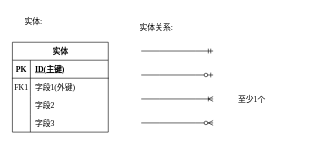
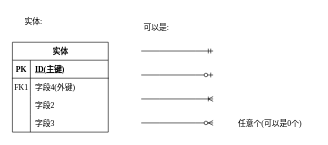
  <mxCell id="0" />
  <mxCell id="1" parent="0" />
  <mxCell id="2" value="实体" style="shape=table;startSize=30;container=1;collapsible=1;childLayout=tableLayout;fixedRows=1;rowLines=0;fontStyle=1;align=center;resizeLast=1;html=1;fontFamily=宋体;fontSize=13;" parent="1" vertex="1"><mxGeometry y="70" width="160" height="150" as="geometry" x="20" /></mxCell>
  <mxCell id="3" value="" style="shape=tableRow;horizontal=0;startSize=0;swimlaneHead=0;swimlaneBody=0;fillColor=none;collapsible=0;dropTarget=0;points=[[0,0.5],[1,0.5]];portConstraint=eastwest;top=0;left=0;right=0;bottom=1;fontFamily=宋体;fontSize=13;" parent="2" vertex="1"><mxGeometry y="30" width="160" height="30" as="geometry" /></mxCell>
  <mxCell id="4" value="PK" style="shape=partialRectangle;connectable=0;fillColor=none;top=0;left=0;bottom=0;right=0;fontStyle=1;overflow=hidden;whiteSpace=wrap;html=1;fontFamily=宋体;fontSize=13;" parent="3" vertex="1"><mxGeometry width="30" height="30" as="geometry"><mxRectangle width="30" height="30" as="alternateBounds" /></mxGeometry></mxCell>
  <mxCell id="5" value="ID(主键)" style="shape=partialRectangle;connectable=0;fillColor=none;top=0;left=0;bottom=0;right=0;align=left;spacingLeft=6;fontStyle=5;overflow=hidden;whiteSpace=wrap;html=1;fontFamily=宋体;fontSize=13;" parent="3" vertex="1"><mxGeometry x="30" width="130" height="30" as="geometry"><mxRectangle width="130" height="30" as="alternateBounds" /></mxGeometry></mxCell>
  <mxCell id="6" value="" style="shape=tableRow;horizontal=0;startSize=0;swimlaneHead=0;swimlaneBody=0;fillColor=none;collapsible=0;dropTarget=0;points=[[0,0.5],[1,0.5]];portConstraint=eastwest;top=0;left=0;right=0;bottom=0;fontFamily=宋体;fontSize=13;" parent="2" vertex="1"><mxGeometry y="60" width="160" height="30" as="geometry" /></mxCell>
  <mxCell id="7" value="FK1" style="shape=partialRectangle;connectable=0;fillColor=none;top=0;left=0;bottom=0;right=0;editable=1;overflow=hidden;whiteSpace=wrap;html=1;fontFamily=宋体;fontSize=13;" parent="6" vertex="1"><mxGeometry width="30" height="30" as="geometry"><mxRectangle width="30" height="30" as="alternateBounds" /></mxGeometry></mxCell>
- <mxCell id="8" value="字段1(外键)" style="shape=partialRectangle;connectable=0;fillColor=none;top=0;left=0;bottom=0;right=0;align=left;spacingLeft=6;overflow=hidden;whiteSpace=wrap;html=1;fontFamily=宋体;fontSize=13;" parent="6" vertex="1"><mxGeometry x="30" width="130" height="30" as="geometry"><mxRectangle width="130" height="30" as="alternateBounds" /></mxGeometry></mxCell>
+ <mxCell id="8" value="字段4(外键)" style="shape=partialRectangle;connectable=0;fillColor=none;top=0;left=0;bottom=0;right=0;align=left;spacingLeft=6;overflow=hidden;whiteSpace=wrap;html=1;fontFamily=宋体;fontSize=13;" parent="6" vertex="1"><mxGeometry x="30" width="130" height="30" as="geometry"><mxRectangle width="130" height="30" as="alternateBounds" /></mxGeometry></mxCell>
  <mxCell id="9" value="" style="shape=tableRow;horizontal=0;startSize=0;swimlaneHead=0;swimlaneBody=0;fillColor=none;collapsible=0;dropTarget=0;points=[[0,0.5],[1,0.5]];portConstraint=eastwest;top=0;left=0;right=0;bottom=0;fontFamily=宋体;fontSize=13;" parent="2" vertex="1"><mxGeometry y="90" width="160" height="30" as="geometry" /></mxCell>
  <mxCell id="10" value="" style="shape=partialRectangle;connectable=0;fillColor=none;top=0;left=0;bottom=0;right=0;editable=1;overflow=hidden;whiteSpace=wrap;html=1;fontFamily=宋体;fontSize=13;" parent="9" vertex="1"><mxGeometry width="30" height="30" as="geometry"><mxRectangle width="30" height="30" as="alternateBounds" /></mxGeometry></mxCell>
  <mxCell id="11" value="字段2" style="shape=partialRectangle;connectable=0;fillColor=none;top=0;left=0;bottom=0;right=0;align=left;spacingLeft=6;overflow=hidden;whiteSpace=wrap;html=1;fontFamily=宋体;fontSize=13;" parent="9" vertex="1"><mxGeometry x="30" width="130" height="30" as="geometry"><mxRectangle width="130" height="30" as="alternateBounds" /></mxGeometry></mxCell>
  <mxCell id="12" value="" style="shape=tableRow;horizontal=0;startSize=0;swimlaneHead=0;swimlaneBody=0;fillColor=none;collapsible=0;dropTarget=0;points=[[0,0.5],[1,0.5]];portConstraint=eastwest;top=0;left=0;right=0;bottom=0;fontFamily=宋体;fontSize=13;" parent="2" vertex="1"><mxGeometry y="120" width="160" height="30" as="geometry" /></mxCell>
  <mxCell id="13" value="" style="shape=partialRectangle;connectable=0;fillColor=none;top=0;left=0;bottom=0;right=0;editable=1;overflow=hidden;whiteSpace=wrap;html=1;fontFamily=宋体;fontSize=13;" parent="12" vertex="1"><mxGeometry width="30" height="30" as="geometry"><mxRectangle width="30" height="30" as="alternateBounds" /></mxGeometry></mxCell>
  <mxCell id="14" value="字段3" style="shape=partialRectangle;connectable=0;fillColor=none;top=0;left=0;bottom=0;right=0;align=left;spacingLeft=6;overflow=hidden;whiteSpace=wrap;html=1;fontFamily=宋体;fontSize=13;" parent="12" vertex="1"><mxGeometry x="30" width="130" height="30" as="geometry"><mxRectangle width="130" height="30" as="alternateBounds" /></mxGeometry></mxCell>
  <mxCell id="15" value="实体:" style="text;html=1;align=center;verticalAlign=middle;resizable=0;points=[];autosize=1;strokeColor=none;fillColor=none;fontFamily=宋体;fontSize=13;" parent="1" vertex="1"><mxGeometry x="25" y="20" width="60" height="30" as="geometry" /></mxCell>
- <mxCell id="16" value="实体关系:" style="text;html=1;align=center;verticalAlign=middle;resizable=0;points=[];autosize=1;strokeColor=none;fillColor=none;fontFamily=宋体;fontSize=13;" parent="1" vertex="1"><mxGeometry x="220" width="80" height="30" as="geometry" y="30" /></mxCell>
+ <mxCell id="16" value="可以是:" style="text;html=1;align=center;verticalAlign=middle;resizable=0;points=[];autosize=1;strokeColor=none;fillColor=none;fontFamily=宋体;fontSize=13;" parent="1" vertex="1"><mxGeometry x="220" width="80" height="30" as="geometry" y="30" /></mxCell>
  <mxCell id="17" value="" style="edgeStyle=entityRelationEdgeStyle;fontSize=13;html=1;endArrow=ERmandOne;rounded=0;fontFamily=宋体;" parent="1" edge="1"><mxGeometry width="100" height="100" relative="1" as="geometry"><mxPoint x="235" y="84.66" as="sourcePoint" /><mxPoint x="355" y="84.66" as="targetPoint" /></mxGeometry></mxCell>
  <mxCell id="18" value="" style="edgeStyle=entityRelationEdgeStyle;fontSize=13;html=1;endArrow=ERzeroToOne;endFill=1;rounded=0;fontFamily=宋体;" parent="1" edge="1"><mxGeometry width="100" height="100" relative="1" as="geometry"><mxPoint x="235" y="124.66" as="sourcePoint" /><mxPoint x="355" y="124.66" as="targetPoint" /></mxGeometry></mxCell>
  <mxCell id="19" value="" style="edgeStyle=entityRelationEdgeStyle;fontSize=13;html=1;endArrow=ERoneToMany;rounded=0;fontFamily=宋体;" parent="1" edge="1"><mxGeometry width="100" height="100" relative="1" as="geometry"><mxPoint x="235" y="164.66" as="sourcePoint" /><mxPoint x="355" y="164.66" as="targetPoint" /></mxGeometry></mxCell>
- <mxCell id="20" value="至少1个" style="text;html=1;align=left;verticalAlign=middle;resizable=0;points=[];autosize=1;strokeColor=none;fillColor=none;fontFamily=宋体;fontSize=13;" parent="1" vertex="1"><mxGeometry x="395" y="150" width="70" height="30" as="geometry" /></mxCell>
+ <mxCell id="21" value="任意个(可以是0个)" style="text;html=1;align=left;verticalAlign=middle;resizable=0;points=[];autosize=1;strokeColor=none;fillColor=none;fontFamily=宋体;fontSize=13;" parent="1" vertex="1"><mxGeometry x="395" y="190" width="130" height="30" as="geometry" /></mxCell>
  <mxCell id="22" value="" style="edgeStyle=entityRelationEdgeStyle;fontSize=13;html=1;endArrow=ERzeroToMany;endFill=1;rounded=0;fontFamily=宋体;" parent="1" edge="1"><mxGeometry width="100" height="100" relative="1" as="geometry"><mxPoint x="235" y="204.66" as="sourcePoint" /><mxPoint x="355" y="204.66" as="targetPoint" /></mxGeometry></mxCell>
